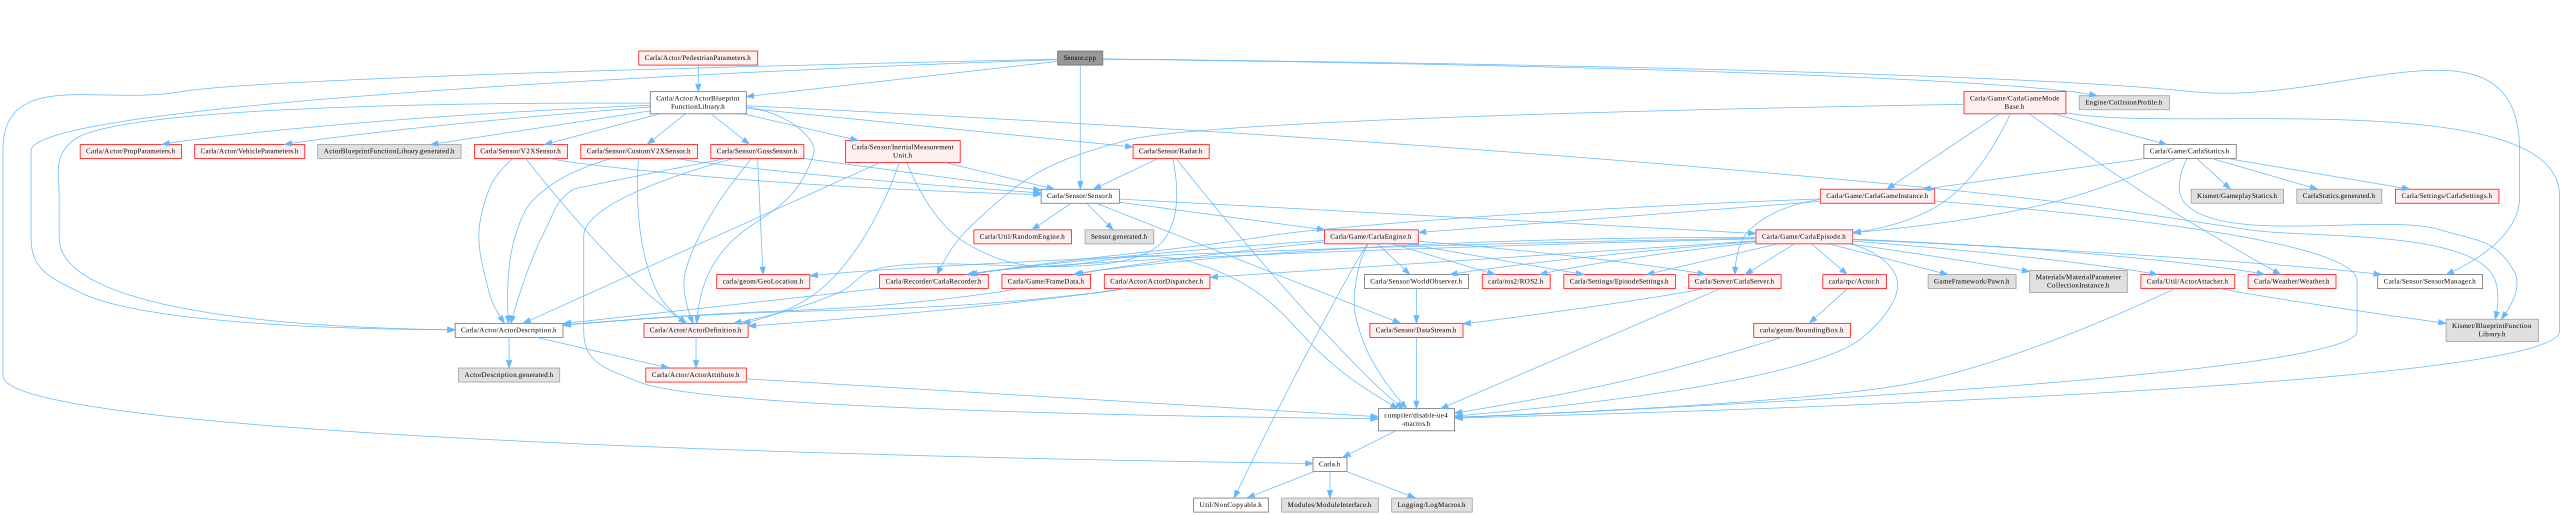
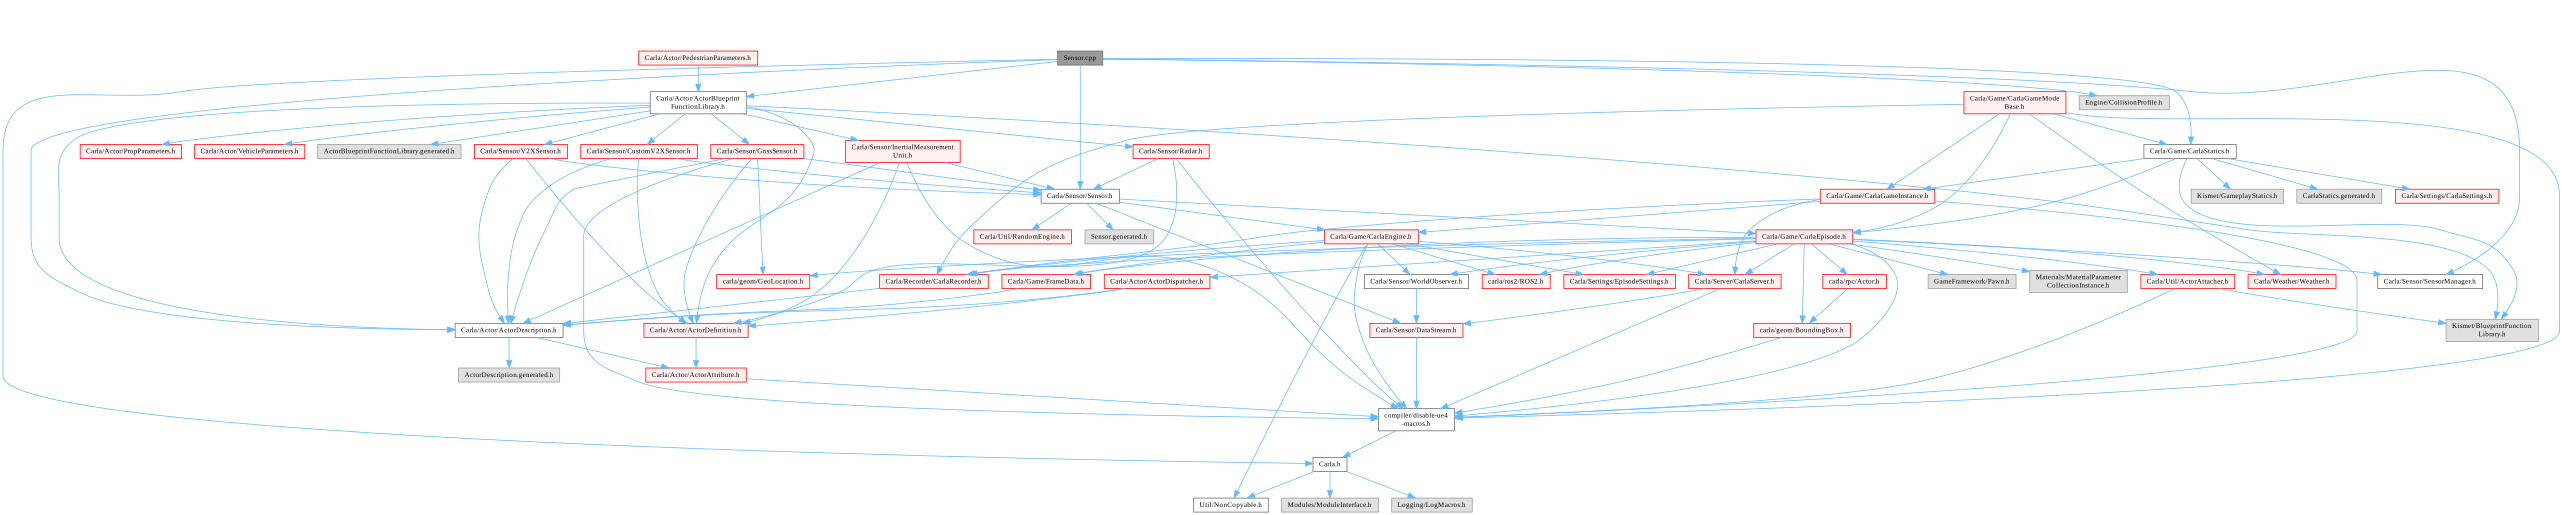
  digraph {
    fontname="Liberation Serif"
    node [color=red fillcolor="#FFF0F0" fontname="Liberation Serif" fontsize=10 shape=box style=filled]
    edge [color=steelblue1 fontname="Liberation Serif" fontsize=10 labelfontname=Helvetica labelfontsize=10 style=solid]
    n1 [color=gray40 fillcolor=grey60 fontcolor=black height=0.2 label="Sensor.cpp" width=0.4]
    n2 [color=grey40 fillcolor=white height=0.2 label="Carla.h" width=0.4]
    n3 [color=grey40 fillcolor=white height=0.2 label="Carla/Sensor/Sensor.h" width=0.4]
    n4 [color=grey40 fillcolor=white height=0.2 label="Carla/Actor/ActorDescription.h" width=0.4]
    n5 [color=grey40 fillcolor=white height=0.2 label="Carla/Sensor/SensorManager.h" width=0.4]
    n6 [color=grey40 fillcolor=white height=0.2 label="Carla/Actor/ActorBlueprint\lFunctionLibrary.h" width=0.4]
    n7 [color=grey40 fillcolor=white height=0.2 label="Carla/Game/CarlaStatics.h" width=0.4]
    n8 [color=grey60 fillcolor="#E0E0E0" height=0.2 label="Engine/CollisionProfile.h" width=0.4]
    n9 [color=grey40 fillcolor=white height=0.2 label="Util/NonCopyable.h" width=0.4]
    n10 [color=grey60 fillcolor="#E0E0E0" height=0.2 label="Logging/LogMacros.h" width=0.4]
    n11 [color=grey60 fillcolor="#E0E0E0" height=0.2 label="Modules/ModuleInterface.h" width=0.4]
    n12 [height=0.2 label="Carla/Game/CarlaEpisode.h" width=0.4]
    n13 [height=0.2 label="Carla/Sensor/DataStream.h" width=0.4]
    n14 [height=0.2 label="Carla/Util/RandomEngine.h" width=0.4]
    n15 [height=0.2 label="Carla/Game/CarlaEngine.h" width=0.4]
    n16 [color=grey60 fillcolor="#E0E0E0" height=0.2 label="Sensor.generated.h" width=0.4]
    n17 [height=0.2 label="Carla/Actor/ActorAttribute.h" width=0.4]
    n18 [color=grey60 fillcolor="#E0E0E0" height=0.2 label="ActorDescription.generated.h" width=0.4]
    n19 [height=0.2 label="Carla/Actor/ActorDefinition.h" width=0.4]
    n20 [color=grey60 fillcolor="#E0E0E0" height=0.2 label="Kismet/BlueprintFunction\lLibrary.h" width=0.4]
    n21 [height=0.2 label="Carla/Actor/PropParameters.h" width=0.4]
    n22 [height=0.2 label="Carla/Actor/VehicleParameters.h" width=0.4]
    n23 [height=0.2 label="Carla/Sensor/GnssSensor.h" width=0.4]
    n24 [height=0.2 label="Carla/Sensor/Radar.h" width=0.4]
    n25 [height=0.2 label="Carla/Sensor/InertialMeasurement\lUnit.h" width=0.4]
    n26 [height=0.2 label="Carla/Sensor/V2XSensor.h" width=0.4]
    n27 [height=0.2 label="Carla/Sensor/CustomV2XSensor.h" width=0.4]
    n28 [color=grey60 fillcolor="#E0E0E0" height=0.2 label="ActorBlueprintFunctionLibrary.generated.h" width=0.4]
    n29 [height=0.2 label="Carla/Game/CarlaGameInstance.h" width=0.4]
    n30 [height=0.2 label="Carla/Settings/CarlaSettings.h" width=0.4]
    n31 [color=grey60 fillcolor="#E0E0E0" height=0.2 label="Kismet/GameplayStatics.h" width=0.4]
    n32 [color=grey60 fillcolor="#E0E0E0" height=0.2 label="CarlaStatics.generated.h" width=0.4]
    n33 [height=0.2 label="Carla/Actor/ActorDispatcher.h" width=0.4]
    n34 [color=grey40 fillcolor=white height=0.2 label="compiler/disable-ue4\l-macros.h" width=0.4]
    n35 [height=0.2 label="Carla/Recorder/CarlaRecorder.h" width=0.4]
    n36 [color=grey40 fillcolor=white height=0.2 label="Carla/Sensor/WorldObserver.h" width=0.4]
    n37 [height=0.2 label="Carla/Server/CarlaServer.h" width=0.4]
    n38 [height=0.2 label="Carla/Settings/EpisodeSettings.h" width=0.4]
    n39 [height=0.2 label="Carla/Util/ActorAttacher.h" width=0.4]
    n40 [height=0.2 label="Carla/Weather/Weather.h" width=0.4]
    n41 [height=0.2 label="Carla/Game/FrameData.h" width=0.4]
    n42 [color=grey60 fillcolor="#E0E0E0" height=0.2 label="GameFramework/Pawn.h" width=0.4]
    n43 [color=grey60 fillcolor="#E0E0E0" height=0.2 label="Materials/MaterialParameter\lCollectionInstance.h" width=0.4]
    n44 [height=0.2 label="carla/geom/BoundingBox.h" width=0.4]
    n45 [height=0.2 label="carla/geom/GeoLocation.h" width=0.4]
    n46 [height=0.2 label="carla/ros2/ROS2.h" width=0.4]
    n47 [height=0.2 label="carla/rpc/Actor.h" width=0.4]
    n48 [height=0.2 label="Carla/Actor/PedestrianParameters.h" width=0.4]
    n49 [height=0.2 label="Carla/Game/CarlaGameMode\lBase.h" width=0.4]
    n1 -> n2
    n1 -> n3
    n1 -> n4
    n1 -> n5
    n1 -> n6
+   n1 -> n7
    n1 -> n8
    n2 -> n9
    n2 -> n10
    n2 -> n11
    n3 -> n12
    n3 -> n13
    n3 -> n14
    n3 -> n15
    n3 -> n16
    n4 -> n17
    n4 -> n18
    n6 -> n4
    n6 -> n19
    n6 -> n20
    n6 -> n21
    n6 -> n22
    n6 -> n23
    n6 -> n24
    n6 -> n25
    n6 -> n26
    n6 -> n27
    n6 -> n28
    n7 -> n12
    n7 -> n20
    n7 -> n29
    n7 -> n30
    n7 -> n31
    n7 -> n32
    n12 -> n5
    n12 -> n33
    n12 -> n34
    n12 -> n35
    n12 -> n36
    n12 -> n37
    n12 -> n38
    n12 -> n39
    n12 -> n40
    n12 -> n41
    n12 -> n42
    n12 -> n43
+   n12 -> n44
    n12 -> n45
    n12 -> n46
    n12 -> n47
    n13 -> n34
    n15 -> n9
    n15 -> n34
    n15 -> n35
    n15 -> n36
    n15 -> n37
    n15 -> n38
    n15 -> n41
    n15 -> n46
    n17 -> n34
    n19 -> n17
    n23 -> n3
    n23 -> n4
    n23 -> n19
    n23 -> n34
    n23 -> n45
    n24 -> n3
    n24 -> n19
    n24 -> n34
    n25 -> n3
    n25 -> n4
    n25 -> n19
    n25 -> n34
    n26 -> n3
    n26 -> n4
    n26 -> n19
    n27 -> n3
    n27 -> n4
    n27 -> n19
    n29 -> n15
    n29 -> n34
    n29 -> n35
    n29 -> n37
    n33 -> n4
    n33 -> n19
    n34 -> n2
    n35 -> n4
    n36 -> n13
    n37 -> n13
    n37 -> n34
    n39 -> n20
    n39 -> n34
    n41 -> n4
    n44 -> n34
    n47 -> n44
    n48 -> n6
    n49 -> n7
    n49 -> n12
    n49 -> n29
    n49 -> n34
    n49 -> n35
    n49 -> n40
  }
